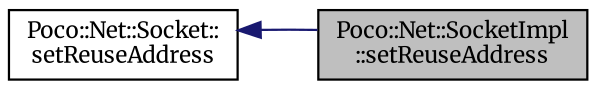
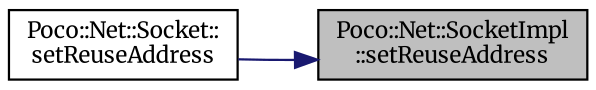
  digraph {
    rankdir=RL
    fontname=Merriweather
    node [color=black fontname=Merriweather fontsize=10 shape=record style=filled]
    n1 [fillcolor=grey75 fontcolor=black height=0.2 label="Poco::Net::SocketImpl\l::setReuseAddress" width=0.4]
    n2 [fillcolor=white height=0.2 label="Poco::Net::Socket::\lsetReuseAddress" width=0.4]
-   n2 -> n1 [color=midnightblue dir=back fontname=Merriweather fontsize=10 labelfontname=Helvetica labelfontsize=10 style=solid]
+   n1 -> n2 [color=midnightblue dir=back fontname=Merriweather fontsize=10 labelfontname=Helvetica labelfontsize=10 style=solid]
  }
